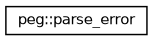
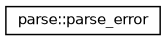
  digraph {
    rankdir=LR
-   n1 [color=black fillcolor=white fontname=Helvetica fontsize=10 height=0.2 label="peg::parse_error" shape=record style=filled width=0.4]
+   n1 [color=black fillcolor=white fontname=Helvetica fontsize=10 height=0.2 label="parse::parse_error" shape=record style=filled width=0.4]
  }
